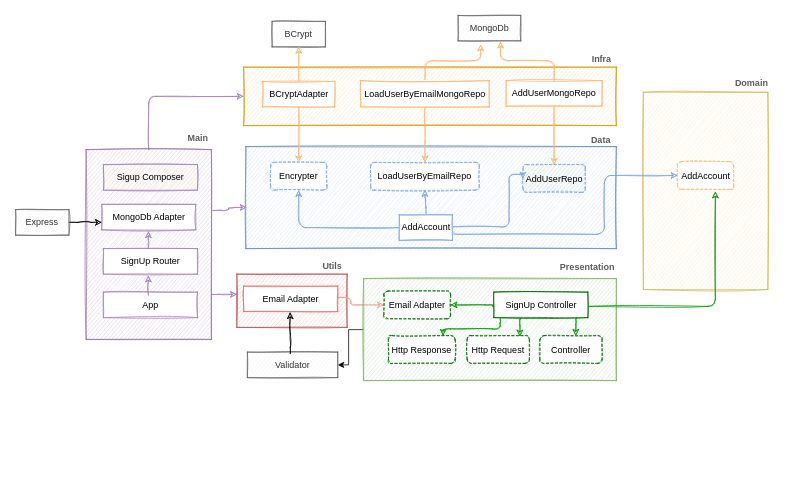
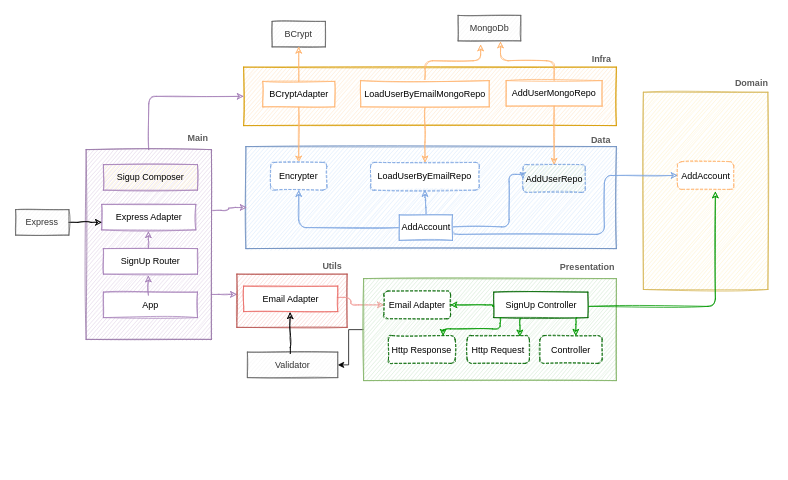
  <mxCell id="0" />
  <mxCell id="1" parent="0" />
  <mxCell id="2" value="" style="rounded=0;whiteSpace=wrap;html=1;sketch=1;strokeColor=#6c8ebf;fillColor=#dae8fc;" parent="1" vertex="1"><mxGeometry x="327" y="195" width="494" height="136" as="geometry" /></mxCell>
  <mxCell id="3" value="" style="rounded=0;whiteSpace=wrap;html=1;sketch=1;strokeColor=#d79b00;fillColor=#ffe6cc;" parent="1" vertex="1"><mxGeometry x="324" y="89" width="497" height="78" as="geometry" /></mxCell>
  <mxCell id="4" style="edgeStyle=orthogonalEdgeStyle;rounded=1;sketch=1;orthogonalLoop=1;jettySize=auto;html=1;fontColor=#5C5C5C;fillColor=#21C0A5;strokeColor=#A680B8;" parent="1" source="7" target="10" edge="1"><mxGeometry relative="1" as="geometry"><Array as="points"><mxPoint x="301" y="392" /><mxPoint x="301" y="392" /></Array></mxGeometry></mxCell>
  <mxCell id="5" style="edgeStyle=orthogonalEdgeStyle;rounded=1;sketch=1;orthogonalLoop=1;jettySize=auto;html=1;entryX=0;entryY=0.5;entryDx=0;entryDy=0;fontColor=#5C5C5C;fillColor=#21C0A5;exitX=0.5;exitY=0;exitDx=0;exitDy=0;strokeColor=#A680B8;" parent="1" source="7" target="3" edge="1"><mxGeometry relative="1" as="geometry" /></mxCell>
  <mxCell id="6" style="edgeStyle=orthogonalEdgeStyle;rounded=1;sketch=1;orthogonalLoop=1;jettySize=auto;html=1;entryX=0.002;entryY=0.596;entryDx=0;entryDy=0;entryPerimeter=0;fontColor=#5C5C5C;fillColor=#21C0A5;exitX=1;exitY=0.32;exitDx=0;exitDy=0;exitPerimeter=0;strokeColor=#A680B8;" parent="1" source="7" target="2" edge="1"><mxGeometry relative="1" as="geometry" /></mxCell>
  <mxCell id="7" value="" style="rounded=0;whiteSpace=wrap;html=1;sketch=1;strokeColor=#9673a6;fillColor=#e1d5e7;" parent="1" vertex="1"><mxGeometry x="114" y="199" width="167" height="253" as="geometry" /></mxCell>
  <mxCell id="8" value="&lt;b&gt;Data&lt;/b&gt;" style="text;html=1;align=center;verticalAlign=middle;resizable=0;points=[];autosize=1;strokeColor=none;fontColor=#5C5C5C;" parent="1" vertex="1"><mxGeometry x="782" y="177" width="36" height="18" as="geometry" /></mxCell>
  <mxCell id="9" value="" style="rounded=0;whiteSpace=wrap;html=1;sketch=1;strokeColor=#d6b656;fillColor=#fff2cc;" parent="1" vertex="1"><mxGeometry x="857" y="122.5" width="166" height="263" as="geometry" /></mxCell>
  <mxCell id="10" value="" style="rounded=0;whiteSpace=wrap;html=1;sketch=1;strokeColor=#b85450;fillColor=#f8cecc;" parent="1" vertex="1"><mxGeometry x="315" y="365" width="147" height="71" as="geometry" /></mxCell>
  <mxCell id="11" value="&lt;b&gt;Domain&lt;/b&gt;" style="text;html=1;align=center;verticalAlign=middle;resizable=0;points=[];autosize=1;strokeColor=none;fontColor=#5C5C5C;" parent="1" vertex="1"><mxGeometry x="974" y="101" width="54" height="18" as="geometry" /></mxCell>
  <mxCell id="12" value="&lt;b&gt;Utils&lt;/b&gt;" style="text;html=1;align=center;verticalAlign=middle;resizable=0;points=[];autosize=1;strokeColor=none;fontColor=#5C5C5C;" parent="1" vertex="1"><mxGeometry x="424" y="345" width="36" height="18" as="geometry" /></mxCell>
  <mxCell id="13" style="edgeStyle=orthogonalEdgeStyle;rounded=1;sketch=1;orthogonalLoop=1;jettySize=auto;html=1;exitX=0.5;exitY=1;exitDx=0;exitDy=0;entryX=0.5;entryY=0;entryDx=0;entryDy=0;fontColor=#5C5C5C;strokeColor=#006658;fillColor=#21C0A5;" parent="1" edge="1"><mxGeometry relative="1" as="geometry"><mxPoint x="626" y="618" as="targetPoint" /></mxGeometry></mxCell>
  <mxCell id="14" style="edgeStyle=orthogonalEdgeStyle;rounded=1;sketch=1;orthogonalLoop=1;jettySize=auto;html=1;exitX=0.811;exitY=1.074;exitDx=0;exitDy=0;entryX=0.5;entryY=0;entryDx=0;entryDy=0;fontColor=#5C5C5C;strokeColor=#006658;fillColor=#21C0A5;exitPerimeter=0;" parent="1" edge="1"><mxGeometry relative="1" as="geometry"><Array as="points"><mxPoint x="744" y="408" /><mxPoint x="758" y="408" /></Array><mxPoint x="744.015" y="413.016" as="sourcePoint" /></mxGeometry></mxCell>
  <mxCell id="15" style="edgeStyle=orthogonalEdgeStyle;rounded=1;sketch=1;orthogonalLoop=1;jettySize=auto;html=1;exitX=0;exitY=0.5;exitDx=0;exitDy=0;entryX=1;entryY=0.5;entryDx=0;entryDy=0;fontColor=#5C5C5C;strokeColor=#006658;fillColor=#21C0A5;" parent="1" edge="1"><mxGeometry relative="1" as="geometry"><mxPoint x="597.25" y="396" as="targetPoint" /></mxGeometry></mxCell>
  <mxCell id="16" style="edgeStyle=orthogonalEdgeStyle;rounded=1;sketch=1;orthogonalLoop=1;jettySize=auto;html=1;entryX=0.75;entryY=0;entryDx=0;entryDy=0;fontColor=#5C5C5C;strokeColor=#577845;fillColor=#21C0A5;" parent="1" edge="1"><mxGeometry relative="1" as="geometry"><mxPoint x="708.3" y="410.5" as="sourcePoint" /></mxGeometry></mxCell>
  <mxCell id="17" style="edgeStyle=orthogonalEdgeStyle;rounded=1;sketch=1;orthogonalLoop=1;jettySize=auto;html=1;entryX=0.5;entryY=0;entryDx=0;entryDy=0;fontColor=#5C5C5C;strokeColor=#577845;fillColor=#21C0A5;exitX=0.25;exitY=1;exitDx=0;exitDy=0;" parent="1" edge="1"><mxGeometry relative="1" as="geometry"><Array as="points"><mxPoint x="680" y="429" /><mxPoint x="557" y="429" /></Array><mxPoint x="679.5" y="410.5" as="sourcePoint" /></mxGeometry></mxCell>
  <mxCell id="18" value="AddAccount" style="rounded=1;whiteSpace=wrap;html=1;sketch=1;dashed=1;shadow=0;strokeColor=#FFB570;" parent="1" vertex="1"><mxGeometry x="902.5" y="215" width="75" height="37" as="geometry" /></mxCell>
  <mxCell id="19" value="MongoDb" style="rounded=0;whiteSpace=wrap;html=1;sketch=1;fillColor=#f5f5f5;strokeColor=#666666;fontColor=#333333;" parent="1" vertex="1"><mxGeometry x="610" y="20" width="83.5" height="34" as="geometry" /></mxCell>
  <mxCell id="20" value="BCrypt" style="rounded=0;whiteSpace=wrap;html=1;sketch=1;fillColor=#f5f5f5;strokeColor=#666666;fontColor=#333333;" parent="1" vertex="1"><mxGeometry x="362" y="28" width="71" height="34" as="geometry" /></mxCell>
  <mxCell id="21" style="edgeStyle=orthogonalEdgeStyle;rounded=1;sketch=1;orthogonalLoop=1;jettySize=auto;html=1;exitX=1;exitY=0.5;exitDx=0;exitDy=0;fontColor=#5C5C5C;fillColor=#21C0A5;strokeColor=#F19C99;entryX=0;entryY=0.5;entryDx=0;entryDy=0;" parent="1" target="61" edge="1"><mxGeometry relative="1" as="geometry"><mxPoint x="447" y="396" as="sourcePoint" /><mxPoint x="477" y="396" as="targetPoint" /><Array as="points"><mxPoint x="467" y="396" /><mxPoint x="467" y="406" /></Array></mxGeometry></mxCell>
  <mxCell id="22" style="edgeStyle=orthogonalEdgeStyle;rounded=1;sketch=1;orthogonalLoop=1;jettySize=auto;html=1;entryX=0;entryY=0.5;entryDx=0;entryDy=0;fontColor=#5C5C5C;fillColor=#21C0A5;exitX=1;exitY=0.5;exitDx=0;exitDy=0;strokeColor=#7EA6E0;" parent="1" source="26" target="18" edge="1"><mxGeometry relative="1" as="geometry"><Array as="points"><mxPoint x="805" y="312" /><mxPoint x="805" y="234" /></Array></mxGeometry></mxCell>
  <mxCell id="23" style="edgeStyle=orthogonalEdgeStyle;rounded=1;sketch=1;orthogonalLoop=1;jettySize=auto;html=1;entryX=0;entryY=0.5;entryDx=0;entryDy=0;fontColor=#5C5C5C;fillColor=#21C0A5;strokeColor=#7EA6E0;" parent="1" source="26" target="35" edge="1"><mxGeometry relative="1" as="geometry"><Array as="points"><mxPoint x="678" y="302" /><mxPoint x="678" y="232" /></Array></mxGeometry></mxCell>
  <mxCell id="24" style="edgeStyle=orthogonalEdgeStyle;rounded=1;sketch=1;orthogonalLoop=1;jettySize=auto;html=1;entryX=0.5;entryY=1;entryDx=0;entryDy=0;fontColor=#5C5C5C;fillColor=#21C0A5;strokeColor=#7EA6E0;" parent="1" source="26" target="42" edge="1"><mxGeometry relative="1" as="geometry" /></mxCell>
  <mxCell id="25" style="edgeStyle=orthogonalEdgeStyle;rounded=1;sketch=1;orthogonalLoop=1;jettySize=auto;html=1;fontColor=#5C5C5C;fillColor=#21C0A5;strokeColor=#7EA6E0;" parent="1" source="26" target="30" edge="1"><mxGeometry relative="1" as="geometry" /></mxCell>
  <mxCell id="26" value="AddAccount" style="rounded=0;whiteSpace=wrap;html=1;sketch=1;strokeColor=#7EA6E0;" parent="1" vertex="1"><mxGeometry x="531.5" y="286" width="71" height="34" as="geometry" /></mxCell>
  <mxCell id="27" style="edgeStyle=orthogonalEdgeStyle;rounded=1;sketch=1;orthogonalLoop=1;jettySize=auto;html=1;fontColor=#5C5C5C;fillColor=#21C0A5;strokeColor=#FFB570;" parent="1" source="29" target="30" edge="1"><mxGeometry relative="1" as="geometry" /></mxCell>
  <mxCell id="28" style="edgeStyle=orthogonalEdgeStyle;rounded=1;sketch=1;orthogonalLoop=1;jettySize=auto;html=1;fontColor=#5C5C5C;fillColor=#21C0A5;strokeColor=#FFB570;" parent="1" source="29" target="20" edge="1"><mxGeometry relative="1" as="geometry" /></mxCell>
  <mxCell id="29" value="BCryptAdapter" style="rounded=0;whiteSpace=wrap;html=1;sketch=1;strokeColor=#FFB570;" parent="1" vertex="1"><mxGeometry x="349.5" y="108" width="96" height="34" as="geometry" /></mxCell>
  <mxCell id="30" value="Encrypter" style="rounded=1;whiteSpace=wrap;html=1;sketch=1;dashed=1;shadow=0;strokeColor=#7EA6E0;" parent="1" vertex="1"><mxGeometry x="360" y="216" width="75" height="37" as="geometry" /></mxCell>
  <mxCell id="31" value="&lt;b&gt;Infra&lt;/b&gt;" style="text;html=1;align=center;verticalAlign=middle;resizable=0;points=[];autosize=1;strokeColor=none;fontColor=#5C5C5C;" parent="1" vertex="1"><mxGeometry x="783" y="69" width="36" height="18" as="geometry" /></mxCell>
  <mxCell id="32" style="edgeStyle=orthogonalEdgeStyle;rounded=1;sketch=1;orthogonalLoop=1;jettySize=auto;html=1;fontColor=#5C5C5C;fillColor=#21C0A5;entryX=0.677;entryY=1.029;entryDx=0;entryDy=0;entryPerimeter=0;strokeColor=#FFB570;" parent="1" source="34" target="19" edge="1"><mxGeometry relative="1" as="geometry" /></mxCell>
  <mxCell id="33" style="edgeStyle=orthogonalEdgeStyle;rounded=1;sketch=1;orthogonalLoop=1;jettySize=auto;html=1;fontColor=#5C5C5C;fillColor=#21C0A5;strokeColor=#FFB570;" parent="1" source="34" target="35" edge="1"><mxGeometry relative="1" as="geometry" /></mxCell>
  <mxCell id="34" value="AddUserMongoRepo" style="rounded=0;whiteSpace=wrap;html=1;sketch=1;strokeColor=#FFB570;" parent="1" vertex="1"><mxGeometry x="674" y="107" width="128" height="34" as="geometry" /></mxCell>
  <mxCell id="35" value="AddUserRepo" style="rounded=1;whiteSpace=wrap;html=1;sketch=1;dashed=1;shadow=0;strokeColor=#7EA6E0;fillColor=#d5e8d4;" parent="1" vertex="1"><mxGeometry x="696.5" y="219" width="83" height="37" as="geometry" /></mxCell>
  <mxCell id="36" value="&lt;b&gt;Main&lt;/b&gt;" style="text;html=1;align=center;verticalAlign=middle;resizable=0;points=[];autosize=1;strokeColor=none;fontColor=#5C5C5C;" parent="1" vertex="1"><mxGeometry x="244" y="175" width="37" height="18" as="geometry" /></mxCell>
  <mxCell id="37" style="edgeStyle=orthogonalEdgeStyle;rounded=1;sketch=1;orthogonalLoop=1;jettySize=auto;html=1;entryX=0;entryY=0.5;entryDx=0;entryDy=0;fontColor=#5C5C5C;fillColor=#21C0A5;" parent="1" source="38" edge="1"><mxGeometry relative="1" as="geometry"><mxPoint x="135" y="296" as="targetPoint" /></mxGeometry></mxCell>
  <mxCell id="38" value="Express" style="rounded=0;whiteSpace=wrap;html=1;sketch=1;fillColor=#f5f5f5;strokeColor=#666666;fontColor=#333333;" parent="1" vertex="1"><mxGeometry x="20" y="279" width="71" height="34" as="geometry" /></mxCell>
  <mxCell id="39" value="Sigup Composer" style="rounded=0;whiteSpace=wrap;html=1;sketch=1;strokeColor=#A680B8;fillColor=#fff2cc;" parent="1" vertex="1"><mxGeometry x="137" y="219" width="125.5" height="34" as="geometry" /></mxCell>
  <mxCell id="40" style="edgeStyle=orthogonalEdgeStyle;rounded=1;sketch=1;orthogonalLoop=1;jettySize=auto;html=1;entryX=0.5;entryY=1;entryDx=0;entryDy=0;fontColor=#5C5C5C;strokeColor=#577845;fillColor=#21C0A5;" parent="1" edge="1"><mxGeometry relative="1" as="geometry"><mxPoint x="197.8" y="335" as="sourcePoint" /></mxGeometry></mxCell>
  <mxCell id="41" style="edgeStyle=orthogonalEdgeStyle;rounded=1;sketch=1;orthogonalLoop=1;jettySize=auto;html=1;fontColor=#5C5C5C;strokeColor=#577845;fillColor=#21C0A5;" parent="1" edge="1"><mxGeometry relative="1" as="geometry"><mxPoint x="197.8" y="374" as="targetPoint" /></mxGeometry></mxCell>
  <mxCell id="42" value="LoadUserByEmailRepo" style="rounded=1;whiteSpace=wrap;html=1;sketch=1;dashed=1;shadow=0;strokeColor=#7EA6E0;" parent="1" vertex="1"><mxGeometry x="493.25" y="216" width="145" height="37" as="geometry" /></mxCell>
  <mxCell id="43" style="edgeStyle=orthogonalEdgeStyle;rounded=1;sketch=1;orthogonalLoop=1;jettySize=auto;html=1;fontColor=#5C5C5C;fillColor=#21C0A5;strokeColor=#FFB570;" parent="1" source="45" target="42" edge="1"><mxGeometry relative="1" as="geometry" /></mxCell>
  <mxCell id="44" style="edgeStyle=orthogonalEdgeStyle;rounded=1;sketch=1;orthogonalLoop=1;jettySize=auto;html=1;entryX=0.359;entryY=1.147;entryDx=0;entryDy=0;fontColor=#5C5C5C;fillColor=#21C0A5;exitX=0.5;exitY=0;exitDx=0;exitDy=0;entryPerimeter=0;strokeColor=#FFB570;" parent="1" source="45" target="19" edge="1"><mxGeometry relative="1" as="geometry" /></mxCell>
  <mxCell id="45" value="LoadUserByEmailMongoRepo" style="rounded=0;whiteSpace=wrap;html=1;sketch=1;strokeColor=#FFB570;" parent="1" vertex="1"><mxGeometry x="480" y="107" width="171.5" height="35" as="geometry" /></mxCell>
- <mxCell id="46" value="MongoDb Adapter" style="rounded=0;whiteSpace=wrap;html=1;sketch=1;strokeColor=#A680B8;" parent="1" vertex="1"><mxGeometry x="134.75" y="272" width="125.5" height="34" as="geometry" /></mxCell>
+ <mxCell id="46" value="Express Adapter" style="rounded=0;whiteSpace=wrap;html=1;sketch=1;strokeColor=#A680B8;" parent="1" vertex="1"><mxGeometry x="134.75" y="272" width="125.5" height="34" as="geometry" /></mxCell>
  <mxCell id="47" value="SignUp Router" style="rounded=0;whiteSpace=wrap;html=1;sketch=1;strokeColor=#A680B8;" parent="1" vertex="1"><mxGeometry x="137" y="331" width="125.5" height="34" as="geometry" /></mxCell>
  <mxCell id="48" value="App" style="rounded=0;whiteSpace=wrap;html=1;sketch=1;strokeColor=#A680B8;" parent="1" vertex="1"><mxGeometry x="137" y="389" width="125.5" height="34" as="geometry" /></mxCell>
  <mxCell id="49" style="edgeStyle=orthogonalEdgeStyle;rounded=1;sketch=1;orthogonalLoop=1;jettySize=auto;html=1;fontColor=#5C5C5C;fillColor=#21C0A5;strokeColor=#A680B8;" parent="1" edge="1"><mxGeometry relative="1" as="geometry"><Array as="points"><mxPoint x="197" y="324" /><mxPoint x="197" y="324" /></Array><mxPoint x="197" y="331" as="sourcePoint" /><mxPoint x="197" y="308" as="targetPoint" /></mxGeometry></mxCell>
  <mxCell id="50" style="edgeStyle=orthogonalEdgeStyle;rounded=1;sketch=1;orthogonalLoop=1;jettySize=auto;html=1;fontColor=#5C5C5C;fillColor=#21C0A5;strokeColor=#A680B8;" parent="1" edge="1"><mxGeometry relative="1" as="geometry"><Array as="points"><mxPoint x="197" y="367" /></Array><mxPoint x="197" y="393" as="sourcePoint" /><mxPoint x="197" y="367" as="targetPoint" /></mxGeometry></mxCell>
  <mxCell id="51" value="" style="edgeStyle=orthogonalEdgeStyle;rounded=0;orthogonalLoop=1;jettySize=auto;html=1;" parent="1" source="52" target="55" edge="1"><mxGeometry relative="1" as="geometry" /></mxCell>
  <mxCell id="52" value="" style="rounded=0;whiteSpace=wrap;html=1;sketch=1;strokeColor=#82b366;fillColor=#d5e8d4;" parent="1" vertex="1"><mxGeometry x="484" y="371" width="337" height="136" as="geometry" /></mxCell>
  <mxCell id="53" value="&lt;b&gt;Presentation&lt;/b&gt;" style="text;html=1;align=center;verticalAlign=middle;resizable=0;points=[];autosize=1;strokeColor=none;fontColor=#5C5C5C;" parent="1" vertex="1"><mxGeometry x="740" y="347" width="83" height="18" as="geometry" /></mxCell>
  <mxCell id="54" value="Email Adapter" style="rounded=0;whiteSpace=wrap;html=1;sketch=1;strokeColor=#EA6B66;" parent="1" vertex="1"><mxGeometry x="324" y="381" width="125.5" height="34" as="geometry" /></mxCell>
  <mxCell id="55" value="Validator" style="rounded=0;whiteSpace=wrap;html=1;sketch=1;fillColor=#f5f5f5;strokeColor=#666666;fontColor=#333333;" parent="1" vertex="1"><mxGeometry x="329" y="469" width="120.5" height="34" as="geometry" /></mxCell>
  <mxCell id="56" style="edgeStyle=orthogonalEdgeStyle;rounded=1;sketch=1;orthogonalLoop=1;jettySize=auto;html=1;fontColor=#5C5C5C;fillColor=#21C0A5;" parent="1" edge="1"><mxGeometry relative="1" as="geometry"><mxPoint x="386" y="416" as="targetPoint" /><mxPoint x="386.25" y="471" as="sourcePoint" /><Array as="points"><mxPoint x="386" y="455" /><mxPoint x="386" y="455" /></Array></mxGeometry></mxCell>
  <mxCell id="57" value="SignUp Controller" style="rounded=0;whiteSpace=wrap;html=1;sketch=1;strokeColor=#006600;" parent="1" vertex="1"><mxGeometry x="657.5" y="389" width="125.5" height="34" as="geometry" /></mxCell>
  <mxCell id="58" value="Http Response" style="rounded=1;whiteSpace=wrap;html=1;sketch=1;dashed=1;shadow=0;strokeColor=#006600;" parent="1" vertex="1"><mxGeometry x="517" y="447" width="89" height="37" as="geometry" /></mxCell>
  <mxCell id="59" value="Http Request" style="rounded=1;whiteSpace=wrap;html=1;sketch=1;dashed=1;shadow=0;strokeColor=#006600;" parent="1" vertex="1"><mxGeometry x="622" y="447" width="83" height="37" as="geometry" /></mxCell>
  <mxCell id="60" value="Controller" style="rounded=1;whiteSpace=wrap;html=1;sketch=1;dashed=1;shadow=0;strokeColor=#006600;" parent="1" vertex="1"><mxGeometry x="719" y="447" width="83" height="37" as="geometry" /></mxCell>
  <mxCell id="61" value="Email Adapter" style="rounded=1;whiteSpace=wrap;html=1;sketch=1;dashed=1;shadow=0;strokeColor=#006600;" parent="1" vertex="1"><mxGeometry x="511" y="387.5" width="89" height="37" as="geometry" /></mxCell>
  <mxCell id="62" style="edgeStyle=orthogonalEdgeStyle;rounded=1;sketch=1;orthogonalLoop=1;jettySize=auto;html=1;fontColor=#5C5C5C;fillColor=#21C0A5;strokeColor=#009900;entryX=1;entryY=0.5;entryDx=0;entryDy=0;" parent="1" target="61" edge="1"><mxGeometry relative="1" as="geometry"><mxPoint x="657.5" y="408" as="sourcePoint" /><mxPoint x="624.25" y="408.5" as="targetPoint" /><Array as="points"><mxPoint x="656" y="408" /><mxPoint x="656" y="406" /></Array></mxGeometry></mxCell>
  <mxCell id="63" style="edgeStyle=orthogonalEdgeStyle;rounded=1;sketch=1;orthogonalLoop=1;jettySize=auto;html=1;fontColor=#5C5C5C;fillColor=#21C0A5;strokeColor=#009900;" parent="1" edge="1"><mxGeometry relative="1" as="geometry"><mxPoint x="693.5" y="424.5" as="sourcePoint" /><mxPoint x="692.25" y="448" as="targetPoint" /><Array as="points"><mxPoint x="692.25" y="424.5" /></Array></mxGeometry></mxCell>
  <mxCell id="64" style="edgeStyle=orthogonalEdgeStyle;rounded=1;sketch=1;orthogonalLoop=1;jettySize=auto;html=1;fontColor=#5C5C5C;fillColor=#21C0A5;strokeColor=#009900;entryX=0.82;entryY=0;entryDx=0;entryDy=0;entryPerimeter=0;" parent="1" target="58" edge="1"><mxGeometry relative="1" as="geometry"><mxPoint x="667.25" y="423" as="sourcePoint" /><mxPoint x="590" y="437" as="targetPoint" /><Array as="points"><mxPoint x="666" y="423" /><mxPoint x="666" y="438" /><mxPoint x="590" y="438" /></Array></mxGeometry></mxCell>
  <mxCell id="65" style="edgeStyle=orthogonalEdgeStyle;rounded=1;sketch=1;orthogonalLoop=1;jettySize=auto;html=1;fontColor=#5C5C5C;fillColor=#21C0A5;strokeColor=#009900;" parent="1" edge="1"><mxGeometry relative="1" as="geometry"><mxPoint x="768.25" y="423.5" as="sourcePoint" /><mxPoint x="767" y="447" as="targetPoint" /><Array as="points"><mxPoint x="767" y="423.5" /></Array></mxGeometry></mxCell>
  <mxCell id="66" style="edgeStyle=orthogonalEdgeStyle;rounded=1;sketch=1;orthogonalLoop=1;jettySize=auto;html=1;fontColor=#5C5C5C;fillColor=#21C0A5;strokeColor=#009900;entryX=0.673;entryY=1.081;entryDx=0;entryDy=0;entryPerimeter=0;" parent="1" target="18" edge="1"><mxGeometry relative="1" as="geometry"><mxPoint x="784" y="408" as="sourcePoint" /><mxPoint x="889" y="408" as="targetPoint" /><Array as="points"><mxPoint x="953" y="408" /></Array></mxGeometry></mxCell>
